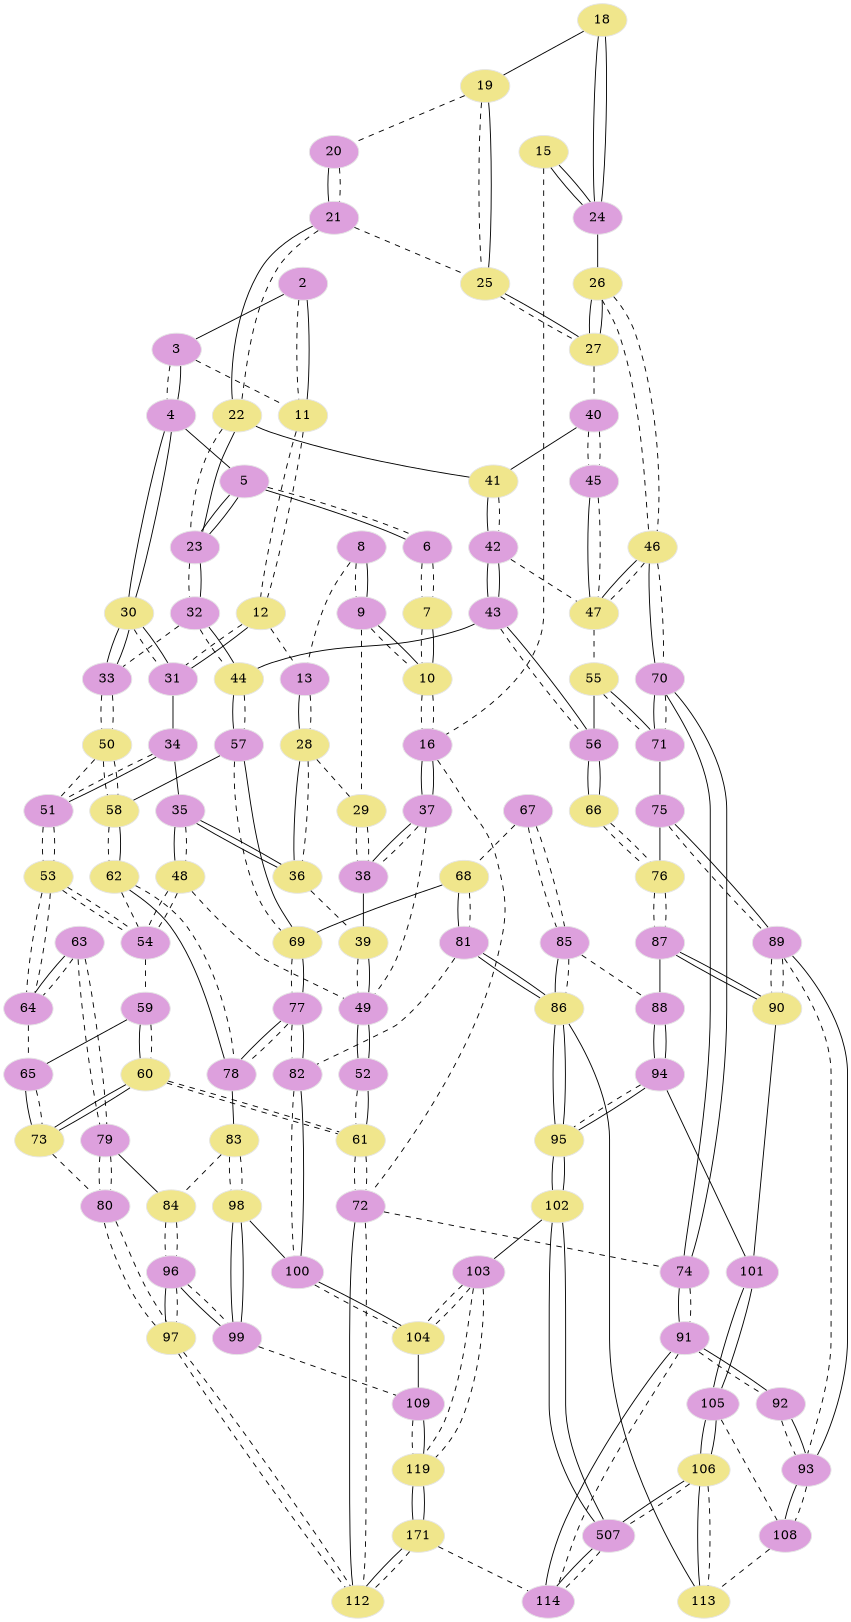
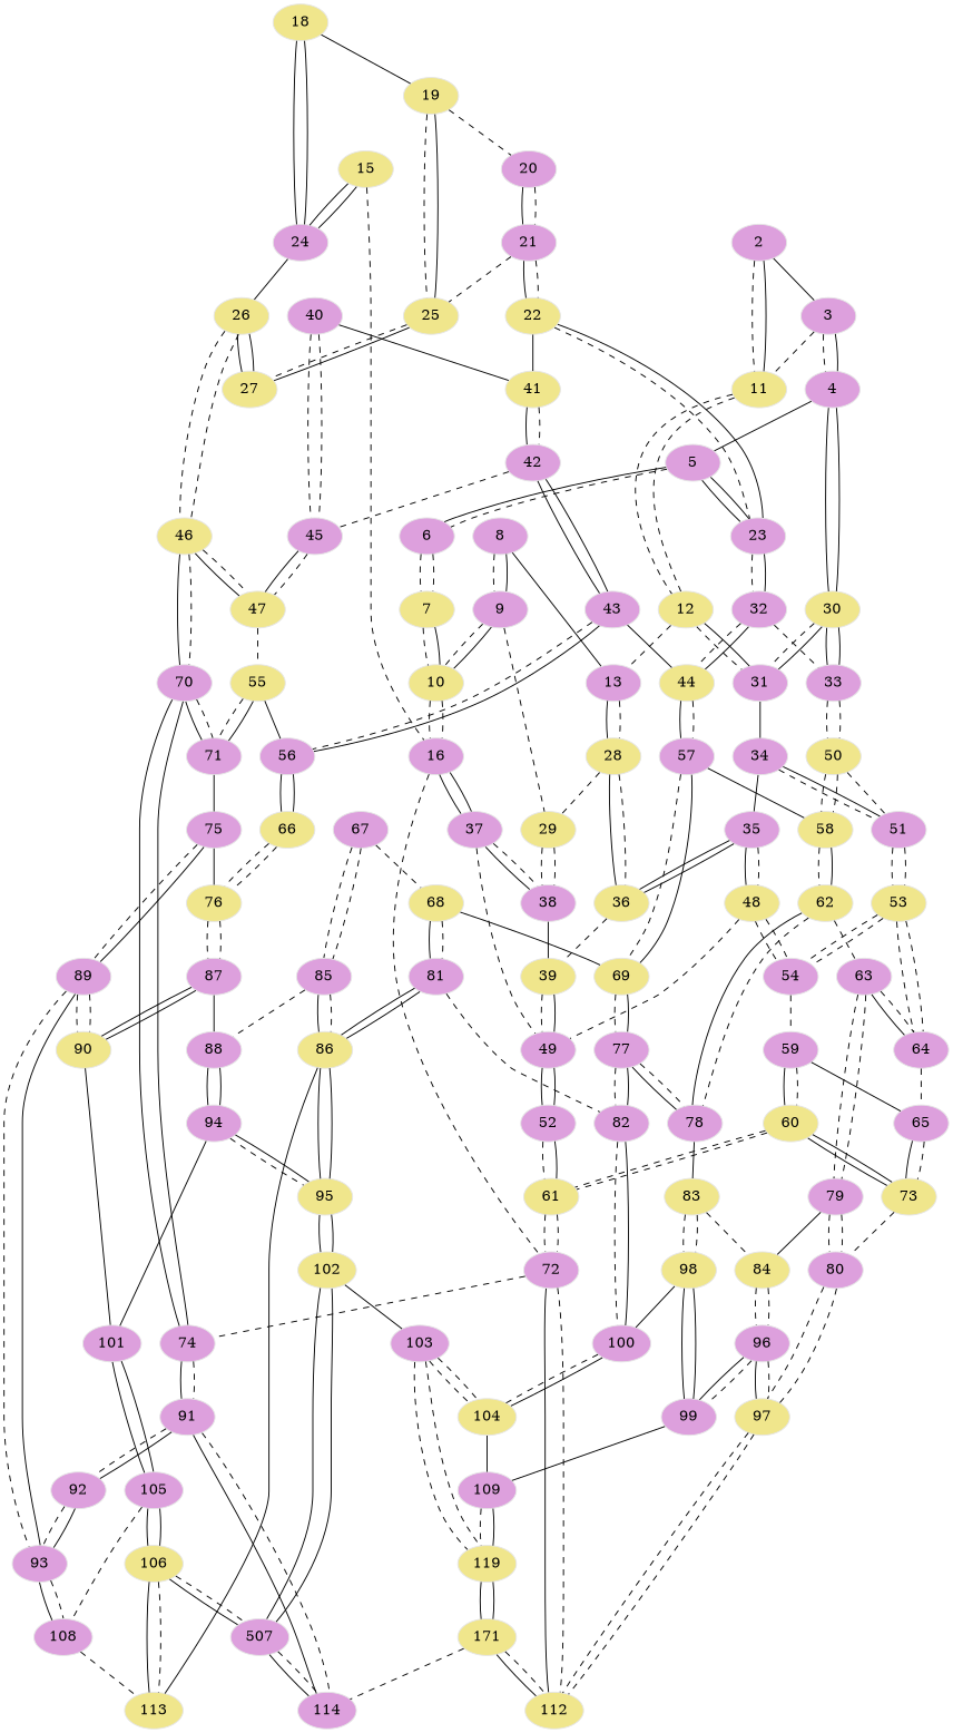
  graph {
    node [color=gray90 fillcolor=plum style=filled]
    edge [style=dashed]
    2
    3
    11 [fillcolor=khaki]
    8
    9
    13
    4
    12 [fillcolor=khaki]
    5
    30 [fillcolor=khaki]
    6
    23
    31
    33
    7 [fillcolor=khaki]
    32
    10 [fillcolor=khaki]
    16
    29 [fillcolor=khaki]
    28 [fillcolor=khaki]
    38
    37
    72
    34
    36 [fillcolor=khaki]
    15 [fillcolor=khaki]
    24
    18 [fillcolor=khaki]
    19 [fillcolor=khaki]
    26 [fillcolor=khaki]
    74
    91
    49
    112 [fillcolor=khaki]
    20
    21
    25 [fillcolor=khaki]
    27 [fillcolor=khaki]
    22 [fillcolor=khaki]
    41 [fillcolor=khaki]
    42
    44 [fillcolor=khaki]
    46 [fillcolor=khaki]
    40
    47 [fillcolor=khaki]
    70
    45
    39 [fillcolor=khaki]
    50 [fillcolor=khaki]
    35
    51
    57
    58 [fillcolor=khaki]
    48 [fillcolor=khaki]
    53 [fillcolor=khaki]
    54
    61 [fillcolor=khaki]
    52
    43
    56
    66 [fillcolor=khaki]
    69 [fillcolor=khaki]
    55 [fillcolor=khaki]
    71
    59
    62 [fillcolor=khaki]
    64
    65
    60 [fillcolor=khaki]
    75
    76 [fillcolor=khaki]
    77
    63
    78
    73 [fillcolor=khaki]
    80
    79
    83 [fillcolor=khaki]
    84 [fillcolor=khaki]
    68 [fillcolor=khaki]
    67
    85
    87
    81
    86 [fillcolor=khaki]
    88
    82
    89
    97 [fillcolor=khaki]
    92
    114
    90 [fillcolor=khaki]
    93
    100
    98 [fillcolor=khaki]
    96
    95 [fillcolor=khaki]
    113 [fillcolor=khaki]
    104 [fillcolor=khaki]
    99
    94
    102 [fillcolor=khaki]
    101
    108
    105
    103
    n107 [label=507]
    109
    n109 [fillcolor=khaki label=119]
    106 [fillcolor=khaki]
    n111 [fillcolor=khaki label=171]
    2 -- 3 [style=solid]
    2 -- 11
    2 -- 11 [style=solid]
    3 -- 11
    3 -- 4
    3 -- 4 [style=solid]
    11 -- 12
    11 -- 12
    8 -- 9
    8 -- 9 [style=solid]
-   8 -- 13
+   8 -- 13 [style=solid]
    9 -- 10
    9 -- 10 [style=solid]
    9 -- 29
    13 -- 28 [style=solid]
    13 -- 28
    4 -- 5 [style=solid]
    4 -- 30 [style=solid]
    4 -- 30 [style=solid]
    12 -- 13
    12 -- 31
    12 -- 31 [style=solid]
    5 -- 6 [style=solid]
    5 -- 6
    5 -- 23 [style=solid]
    5 -- 23 [style=solid]
    30 -- 31
    30 -- 31 [style=solid]
    30 -- 33 [style=solid]
    30 -- 33 [style=solid]
    6 -- 7
    6 -- 7
    23 -- 32
    23 -- 32 [style=solid]
    31 -- 34 [style=solid]
    33 -- 50
    33 -- 50
    7 -- 10
    7 -- 10 [style=solid]
    32 -- 33
    32 -- 44
    32 -- 44 [style=solid]
    10 -- 16
    10 -- 16
    16 -- 37 [style=solid]
    16 -- 37 [style=solid]
    16 -- 72
    29 -- 38
    29 -- 38
    28 -- 29
    28 -- 36 [style=solid]
    28 -- 36
    38 -- 39 [style=solid]
    37 -- 38 [style=solid]
    37 -- 38
    37 -- 49
    72 -- 74
    72 -- 112 [style=solid]
    72 -- 112
    34 -- 35 [style=solid]
    34 -- 51
    34 -- 51 [style=solid]
    36 -- 39
    15 -- 16
    15 -- 24 [style=solid]
    15 -- 24 [style=solid]
    24 -- 26 [style=solid]
    18 -- 24 [style=solid]
    18 -- 24 [style=solid]
    18 -- 19 [style=solid]
    19 -- 20
    19 -- 25
    19 -- 25 [style=solid]
    26 -- 27 [style=solid]
    26 -- 27 [style=solid]
    26 -- 46
    26 -- 46
    74 -- 91 [style=solid]
    74 -- 91
    91 -- 92
    91 -- 92 [style=solid]
    91 -- 114 [style=solid]
    91 -- 114
    49 -- 52 [style=solid]
    49 -- 52 [style=solid]
    20 -- 21 [style=solid]
    20 -- 21
    21 -- 25
    21 -- 22 [style=solid]
    21 -- 22
    25 -- 27
    25 -- 27 [style=solid]
-   27 -- 40
    22 -- 23
    22 -- 23 [style=solid]
    22 -- 41 [style=solid]
    41 -- 42 [style=solid]
    41 -- 42
-   42 -- 47
+   42 -- 45
    42 -- 43 [style=solid]
    42 -- 43 [style=solid]
    44 -- 57 [style=solid]
    44 -- 57
    46 -- 47 [style=solid]
    46 -- 47
    46 -- 70 [style=solid]
    46 -- 70
    40 -- 41 [style=solid]
    40 -- 45
    40 -- 45
    47 -- 55
    70 -- 74 [style=solid]
    70 -- 74 [style=solid]
    70 -- 71 [style=solid]
    70 -- 71
    45 -- 47 [style=solid]
    45 -- 47
    39 -- 49
    39 -- 49 [style=solid]
    50 -- 51
    50 -- 58
    50 -- 58
    35 -- 36 [style=solid]
    35 -- 36 [style=solid]
    35 -- 48 [style=solid]
    35 -- 48
    51 -- 53
    51 -- 53
    57 -- 58 [style=solid]
    57 -- 69
    57 -- 69 [style=solid]
    58 -- 62
    58 -- 62 [style=solid]
    48 -- 49
    48 -- 54
    48 -- 54
    53 -- 54
    53 -- 54
    53 -- 64
    53 -- 64
    54 -- 59
    61 -- 72
    61 -- 72
    52 -- 61
    52 -- 61 [style=solid]
    43 -- 44 [style=solid]
    43 -- 56
    43 -- 56 [style=solid]
    56 -- 66 [style=solid]
    56 -- 66 [style=solid]
    66 -- 76
    66 -- 76
    69 -- 77
    69 -- 77 [style=solid]
    55 -- 56 [style=solid]
    55 -- 71
    55 -- 71 [style=solid]
    71 -- 75 [style=solid]
    59 -- 65 [style=solid]
    59 -- 60 [style=solid]
    59 -- 60
-   62 -- 54
+   62 -- 63
    62 -- 78 [style=solid]
    62 -- 78
    64 -- 65
    65 -- 73 [style=solid]
    65 -- 73
    60 -- 61
    60 -- 61
    60 -- 73 [style=solid]
    60 -- 73 [style=solid]
    75 -- 76 [style=solid]
    75 -- 89
    75 -- 89 [style=solid]
    76 -- 87
    76 -- 87
    77 -- 78 [style=solid]
    77 -- 78
    77 -- 82
    77 -- 82 [style=solid]
    63 -- 64 [style=solid]
    63 -- 64
    63 -- 79
    63 -- 79
    78 -- 83 [style=solid]
    73 -- 80
    80 -- 97
    80 -- 97
    79 -- 80
    79 -- 80
    79 -- 84 [style=solid]
    83 -- 84
    83 -- 98
    83 -- 98
    84 -- 96
    84 -- 96
    68 -- 69 [style=solid]
    68 -- 81 [style=solid]
    68 -- 81
    67 -- 68
    67 -- 85
    67 -- 85
    85 -- 86 [style=solid]
    85 -- 86
    85 -- 88
    87 -- 88 [style=solid]
    87 -- 90 [style=solid]
    87 -- 90 [style=solid]
    81 -- 86 [style=solid]
    81 -- 86 [style=solid]
    81 -- 82
    86 -- 95 [style=solid]
    86 -- 95 [style=solid]
    86 -- 113 [style=solid]
    88 -- 94 [style=solid]
    88 -- 94 [style=solid]
    82 -- 100
    82 -- 100 [style=solid]
    89 -- 90
    89 -- 90
    89 -- 93
    89 -- 93 [style=solid]
    97 -- 112
    97 -- 112
    92 -- 93
    92 -- 93 [style=solid]
    90 -- 101 [style=solid]
    93 -- 108 [style=solid]
    93 -- 108
    100 -- 104
    100 -- 104 [style=solid]
    98 -- 100 [style=solid]
    98 -- 99 [style=solid]
    98 -- 99 [style=solid]
    96 -- 97 [style=solid]
    96 -- 97
    96 -- 99 [style=solid]
    96 -- 99
    95 -- 102 [style=solid]
    95 -- 102 [style=solid]
    104 -- 109 [style=solid]
-   99 -- 109
+   99 -- 109 [style=solid]
    94 -- 95
    94 -- 95 [style=solid]
    94 -- 101 [style=solid]
    102 -- 103 [style=solid]
    102 -- n107 [style=solid]
    102 -- n107 [style=solid]
    101 -- 105 [style=solid]
    101 -- 105 [style=solid]
    108 -- 113
    105 -- 108
    105 -- 106 [style=solid]
    105 -- 106 [style=solid]
    103 -- 104
    103 -- 104
    103 -- n109
    103 -- n109
    n107 -- 114 [style=solid]
    n107 -- 114
    109 -- n109
    109 -- n109 [style=solid]
    n109 -- n111 [style=solid]
    n109 -- n111 [style=solid]
    106 -- 113 [style=solid]
    106 -- 113
    106 -- n107 [style=solid]
    106 -- n107
    n111 -- 112 [style=solid]
    n111 -- 112
    n111 -- 114
  }
